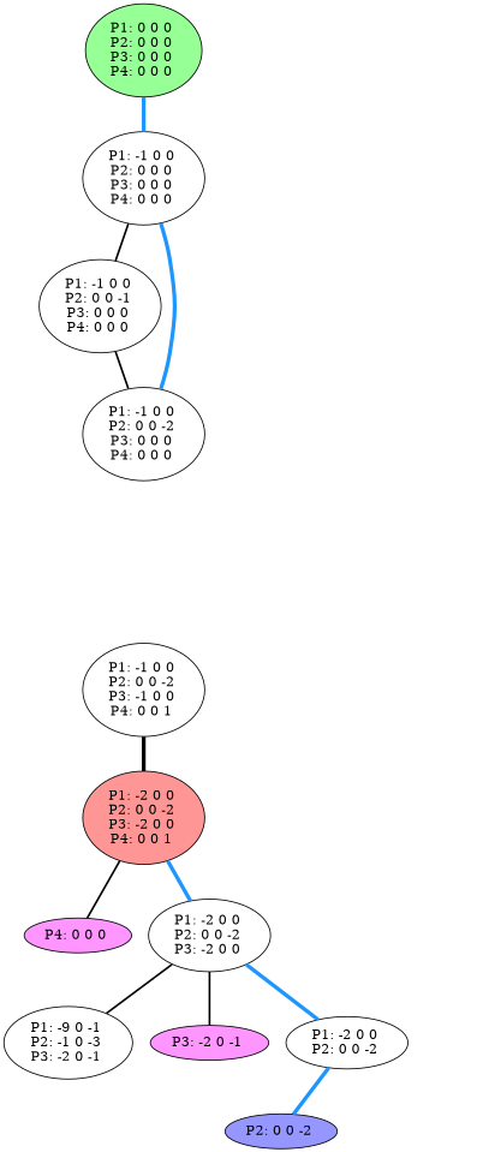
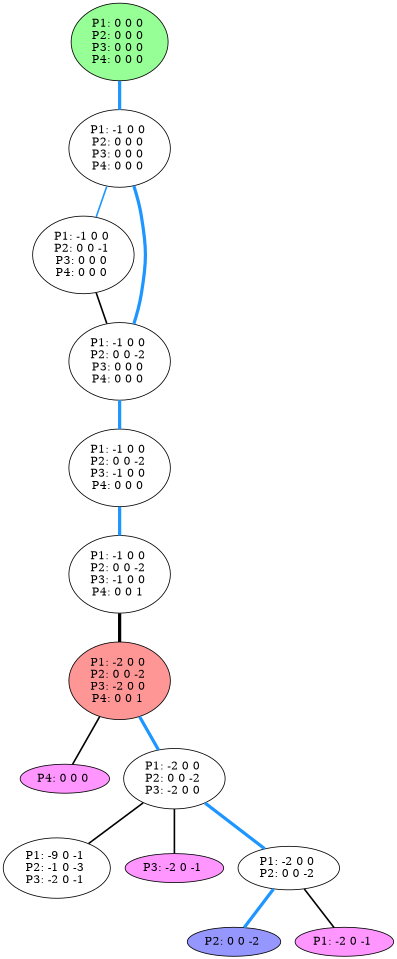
  graph {
    color=black
    edge [color="#1E96FF" penwidth=4.0 style=bold]
    n1 [fillcolor="#96FF96" label="P1: 0 0 0 \nP2: 0 0 0 \nP3: 0 0 0 \nP4: 0 0 0 \n" style=filled]
    n2 [label="P1: -1 0 0 \nP2: 0 0 0 \nP3: 0 0 0 \nP4: 0 0 0 \n"]
    n3 [label="P1: -1 0 0 \nP2: 0 0 -1 \nP3: 0 0 0 \nP4: 0 0 0 \n"]
    n4 [label="P1: -1 0 0 \nP2: 0 0 -2 \nP3: 0 0 0 \nP4: 0 0 0 \n"]
+   n5 [label="P1: -1 0 0 \nP2: 0 0 -2 \nP3: -1 0 0 \nP4: 0 0 0 \n"]
    n6 [label="P1: -1 0 0 \nP2: 0 0 -2 \nP3: -1 0 0 \nP4: 0 0 1 \n"]
    n7 [fillcolor="#FF9696" label="P1: -2 0 0 \nP2: 0 0 -2 \nP3: -2 0 0 \nP4: 0 0 1 \n" style=filled]
    n8 [fillcolor="#FF96FF" label="P4: 0 0 0 \n" style=filled]
    n9 [label="P1: -2 0 0 \nP2: 0 0 -2 \nP3: -2 0 0 \n"]
    n10 [label="P1: -9 0 -1 \nP2: -1 0 -3 \nP3: -2 0 -1 \n"]
    n11 [fillcolor="#FF96FF" label="P3: -2 0 -1 \n" style=filled]
    n12 [label="P1: -2 0 0 \nP2: 0 0 -2 \n"]
    n13 [fillcolor="#9696FF" label="P2: 0 0 -2 \n" style=filled]
+   n14 [fillcolor="#FF96FF" label="P1: -2 0 -1 \n" style=filled]
    n1 -- n2
-   n2 -- n3 [color=black penwidth=""]
+   n2 -- n3 [penwidth=""]
    n2 -- n4
    n3 -- n4 [color=black penwidth=""]
+   n4 -- n5
+   n5 -- n6
    n6 -- n7 [color=black]
    n7 -- n8 [color=black penwidth=""]
    n7 -- n9
    n9 -- n10 [color=black penwidth=""]
    n9 -- n11 [color=black penwidth=""]
    n9 -- n12
    n12 -- n13
+   n12 -- n14 [color=black penwidth=""]
  }
